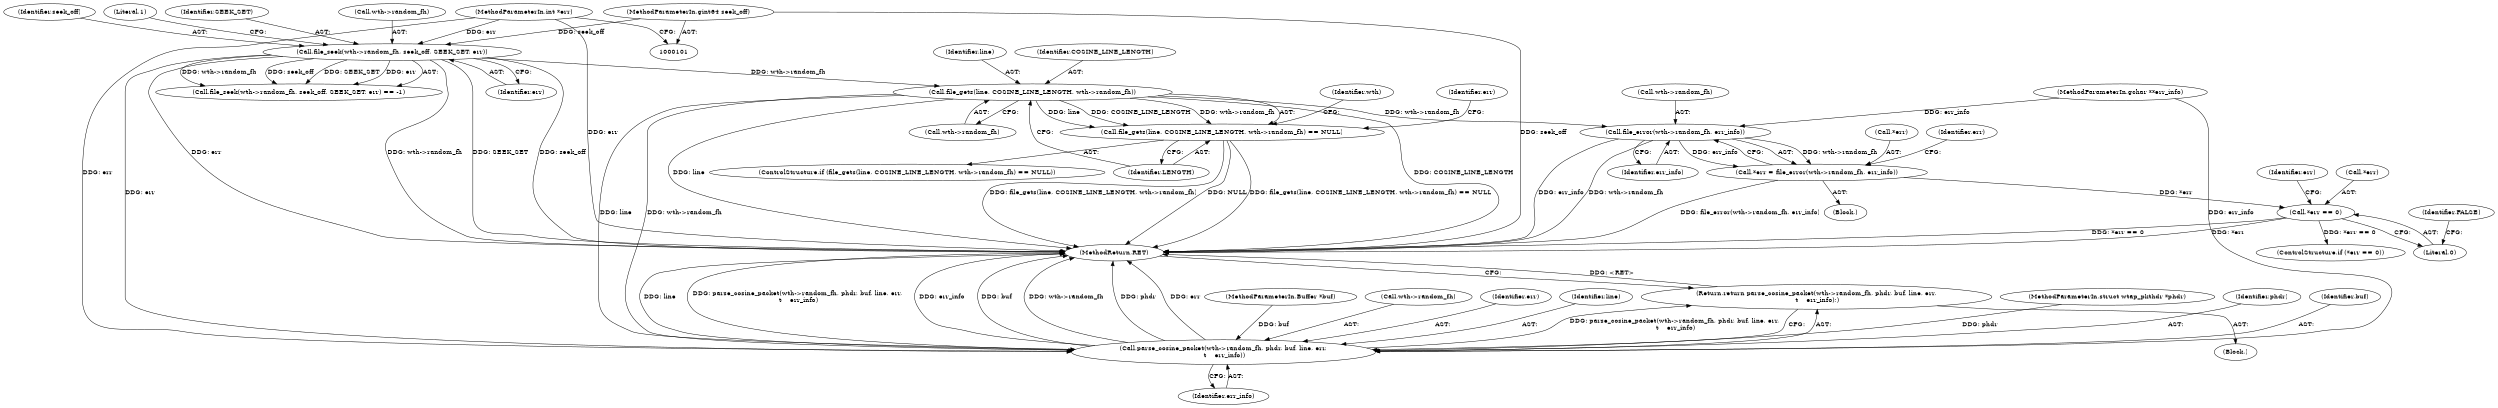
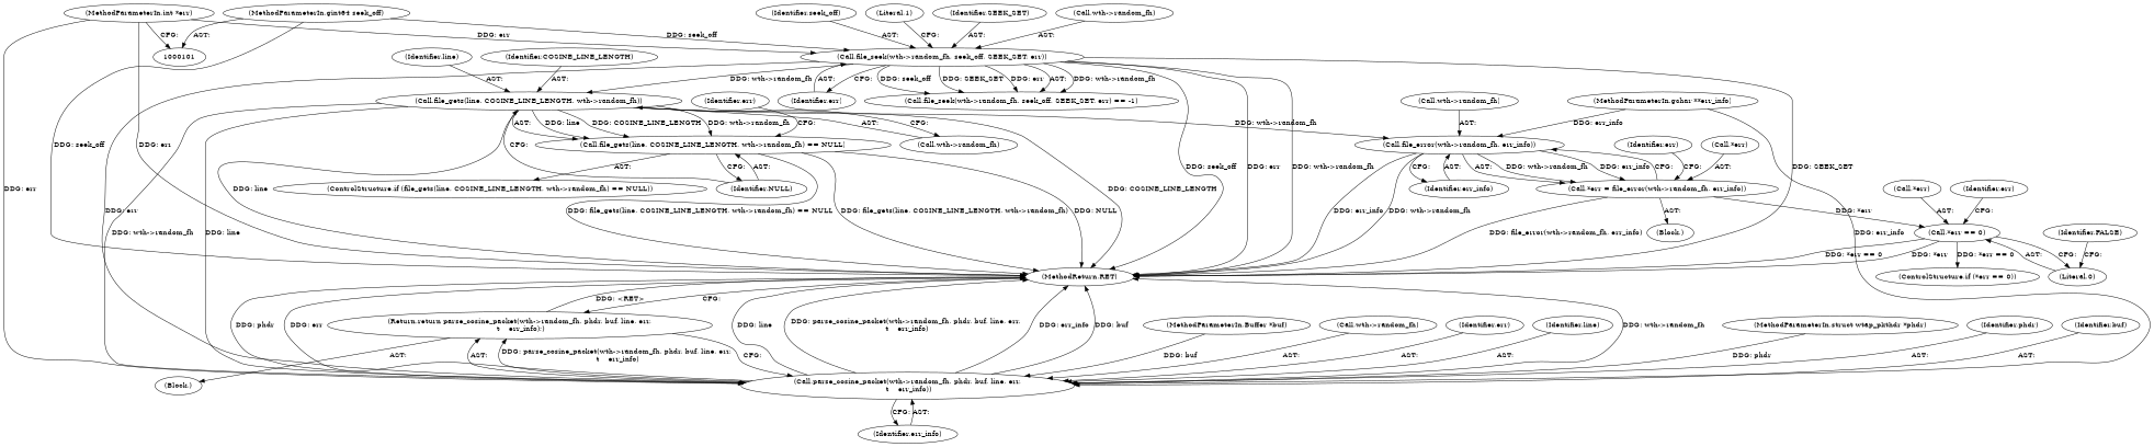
  digraph {
    n1 [label="(Call,file_gets(line, COSINE_LINE_LENGTH, wth->random_fh))"]
    n2 [label="(Call,file_gets(line, COSINE_LINE_LENGTH, wth->random_fh) == NULL)"]
    n3 [label="(Call,file_error(wth->random_fh, err_info))"]
    n4 [label="(Call,parse_cosine_packet(wth->random_fh, phdr, buf, line, err,\n \t    err_info))"]
    n5 [label="(MethodReturn,RET)"]
    n6 [label="(Call,wth->random_fh)"]
    n7 [label="(ControlStructure,if (file_gets(line, COSINE_LINE_LENGTH, wth->random_fh) == NULL))"]
-   n8 [label="(Identifier,LENGTH)"]
+   n8 [label="(Identifier,NULL)"]
    n9 [label="(Call,*err = file_error(wth->random_fh, err_info))"]
    n10 [label="(Identifier,err_info)"]
    n11 [label="(Return,return parse_cosine_packet(wth->random_fh, phdr, buf, line, err,\n \t    err_info);)"]
    n12 [label="(Identifier,err_info)"]
    n13 [label="(Call,file_seek(wth->random_fh, seek_off, SEEK_SET, err))"]
    n14 [label="(Identifier,err)"]
    n15 [label="(Call,file_seek(wth->random_fh, seek_off, SEEK_SET, err) == -1)"]
    n16 [label="(MethodParameterIn,gint64 seek_off)"]
    1000101
    n18 [label="(MethodParameterIn,int *err)"]
    n19 [label="(Call,*err == 0)"]
    n20 [label="(Block,)"]
    n21 [label="(ControlStructure,if (*err == 0))"]
    n22 [label="(Literal,0)"]
    n23 [label="(Block,)"]
    n24 [label="(Identifier,SEEK_SET)"]
    n25 [label="(MethodParameterIn,Buffer *buf)"]
-   n26 [label="(Identifier,wth)"]
    n27 [label="(Call,wth->random_fh)"]
    n28 [label="(Identifier,err)"]
    n29 [label="(Identifier,err)"]
    n30 [label="(Call,wth->random_fh)"]
    n31 [label="(Identifier,line)"]
    n32 [label="(MethodParameterIn,gchar **err_info)"]
    n33 [label="(Call,*err)"]
    n34 [label="(Identifier,err)"]
    n35 [label="(MethodParameterIn,struct wtap_pkthdr *phdr)"]
    n36 [label="(Identifier,FALSE)"]
    n37 [label="(Identifier,line)"]
    n38 [label="(Identifier,seek_off)"]
    n39 [label="(Identifier,phdr)"]
    n40 [label="(Literal,1)"]
    n41 [label="(Call,wth->random_fh)"]
    n42 [label="(Identifier,COSINE_LINE_LENGTH)"]
    n43 [label="(Identifier,buf)"]
    n44 [label="(Call,*err)"]
    n45 [label="(Identifier,err)"]
    n1 -> n2 [label="AST: "]
    n1 -> n2 [label="DDG: line"]
    n1 -> n2 [label="DDG: COSINE_LINE_LENGTH"]
    n1 -> n2 [label="DDG: wth->random_fh"]
    n1 -> n3 [label="DDG: wth->random_fh"]
    n1 -> n4 [label="DDG: wth->random_fh"]
    n1 -> n4 [label="DDG: line"]
    n1 -> n5 [label="DDG: line"]
    n1 -> n5 [label="DDG: COSINE_LINE_LENGTH"]
    n1 -> n6 [label="CFG: "]
    n2 -> n5 [label="DDG: file_gets(line, COSINE_LINE_LENGTH, wth->random_fh)"]
    n2 -> n5 [label="DDG: NULL"]
    n2 -> n5 [label="DDG: file_gets(line, COSINE_LINE_LENGTH, wth->random_fh) == NULL"]
    n2 -> n7 [label="AST: "]
    n2 -> n8 [label="CFG: "]
    n3 -> n5 [label="DDG: err_info"]
    n3 -> n5 [label="DDG: wth->random_fh"]
    n3 -> n9 [label="AST: "]
    n3 -> n9 [label="DDG: wth->random_fh"]
    n3 -> n9 [label="DDG: err_info"]
    n3 -> n10 [label="CFG: "]
    n4 -> n5 [label="DDG: line"]
    n4 -> n5 [label="DDG: parse_cosine_packet(wth->random_fh, phdr, buf, line, err,\n \t    err_info)"]
    n4 -> n5 [label="DDG: err_info"]
    n4 -> n5 [label="DDG: buf"]
    n4 -> n5 [label="DDG: wth->random_fh"]
    n4 -> n5 [label="DDG: phdr"]
    n4 -> n5 [label="DDG: err"]
    n4 -> n11 [label="AST: "]
    n4 -> n11 [label="DDG: parse_cosine_packet(wth->random_fh, phdr, buf, line, err,\n \t    err_info)"]
    n4 -> n12 [label="CFG: "]
    n5 -> n11 [label="CFG: "]
    n6 -> n1 [label="AST: "]
    n8 -> n1 [label="CFG: "]
    n8 -> n2 [label="AST: "]
    n9 -> n3 [label="CFG: "]
    n9 -> n5 [label="DDG: file_error(wth->random_fh, err_info)"]
    n9 -> n19 [label="DDG: *err"]
    n9 -> n20 [label="AST: "]
    n10 -> n3 [label="AST: "]
    n11 -> n4 [label="CFG: "]
    n11 -> n5 [label="DDG: <RET>"]
    n11 -> n23 [label="AST: "]
    n12 -> n4 [label="AST: "]
    n13 -> n1 [label="DDG: wth->random_fh"]
    n13 -> n4 [label="DDG: err"]
    n13 -> n5 [label="DDG: err"]
    n13 -> n5 [label="DDG: wth->random_fh"]
    n13 -> n5 [label="DDG: SEEK_SET"]
    n13 -> n5 [label="DDG: seek_off"]
    n13 -> n14 [label="CFG: "]
    n13 -> n15 [label="AST: "]
    n13 -> n15 [label="DDG: wth->random_fh"]
    n13 -> n15 [label="DDG: seek_off"]
    n13 -> n15 [label="DDG: SEEK_SET"]
    n13 -> n15 [label="DDG: err"]
    n14 -> n13 [label="AST: "]
    n16 -> n5 [label="DDG: seek_off"]
    n16 -> n13 [label="DDG: seek_off"]
    n16 -> 1000101 [label="AST: "]
    n18 -> n4 [label="DDG: err"]
    n18 -> n5 [label="DDG: err"]
    n18 -> n13 [label="DDG: err"]
    n18 -> 1000101 [label="CFG: "]
    n19 -> n5 [label="DDG: *err == 0"]
    n19 -> n5 [label="DDG: *err"]
    n19 -> n21 [label="DDG: *err == 0"]
    n19 -> n22 [label="CFG: "]
    n22 -> n19 [label="AST: "]
    n24 -> n13 [label="AST: "]
    n25 -> n4 [label="DDG: buf"]
-   n26 -> n2 [label="CFG: "]
    n27 -> n4 [label="AST: "]
    n28 -> n4 [label="AST: "]
    n29 -> n2 [label="CFG: "]
    n30 -> n13 [label="AST: "]
    n31 -> n4 [label="AST: "]
    n32 -> n3 [label="DDG: err_info"]
    n32 -> n4 [label="DDG: err_info"]
    n33 -> n9 [label="AST: "]
    n34 -> n19 [label="CFG: "]
    n35 -> n4 [label="DDG: phdr"]
    n36 -> n22 [label="CFG: "]
    n37 -> n1 [label="AST: "]
    n38 -> n13 [label="AST: "]
    n39 -> n4 [label="AST: "]
    n40 -> n13 [label="CFG: "]
    n41 -> n3 [label="AST: "]
    n42 -> n1 [label="AST: "]
    n43 -> n4 [label="AST: "]
    n44 -> n19 [label="AST: "]
    n45 -> n9 [label="CFG: "]
  }
